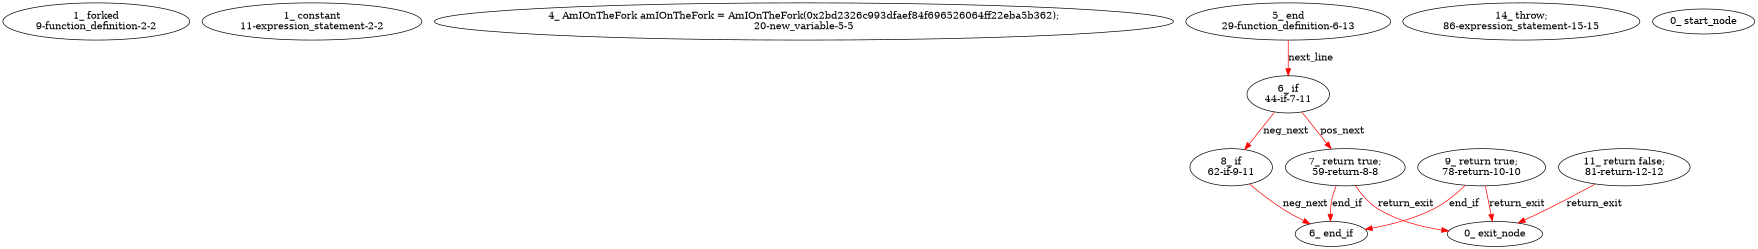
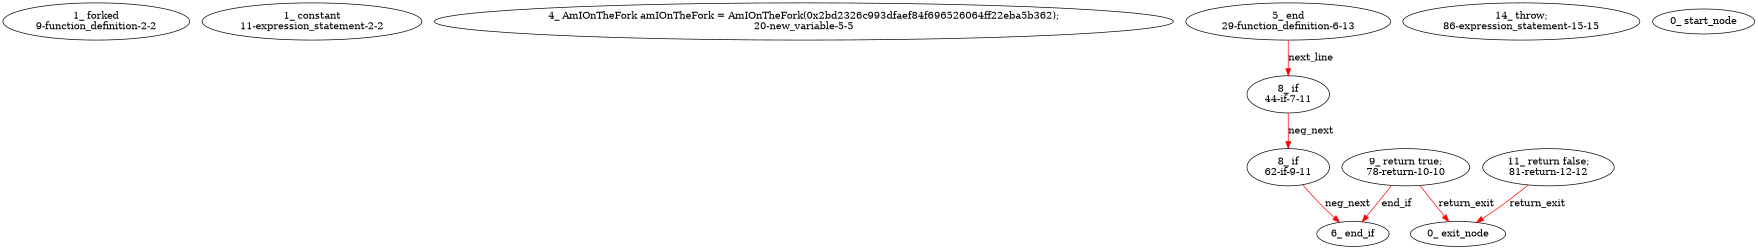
  digraph {
    node [type_label=return]
    edge [color=red controlflow_type=return_exit edge_type=CFG_edge]
    n1 [label="1_ forked\n9-function_definition-2-2" type_label=function_definition]
    n2 [label="1_ constant\n11-expression_statement-2-2" type_label=expression_statement]
    n3 [label="4_ AmIOnTheFork amIOnTheFork = AmIOnTheFork(0x2bd2326c993dfaef84f696526064ff22eba5b362);\n20-new_variable-5-5" type_label=new_variable]
    n4 [label="5_ end\n29-function_definition-6-13" type_label=function_definition]
-   n5 [label="6_ if\n44-if-7-11" type_label=if]
-   n6 [label="7_ return true;\n59-return-8-8"]
+   n5 [label="8_ if\n44-if-7-11" type_label=if]
    n7 [label="8_ if\n62-if-9-11" type_label=if]
    n8 [label="6_ end_if" type_label=end_if]
    n9 [label="0_ exit_node" type_label=exit]
    n10 [label="11_ return false;\n81-return-12-12"]
    n11 [label="9_ return true;\n78-return-10-10"]
    n12 [label="14_ throw;\n86-expression_statement-15-15" type_label=expression_statement]
    n13 [label="0_ start_node" type_label=start]
    n4 -> n5 [controlflow_type=next_line label=next_line]
-   n5 -> n6 [controlflow_type=pos_next label=pos_next]
    n5 -> n7 [controlflow_type=neg_next label=neg_next]
-   n6 -> n8 [controlflow_type=end_if label=end_if]
-   n6 -> n9 [label=return_exit]
    n7 -> n8 [controlflow_type=neg_next label=neg_next]
    n10 -> n9 [label=return_exit]
    n11 -> n8 [controlflow_type=end_if label=end_if]
    n11 -> n9 [label=return_exit]
  }
